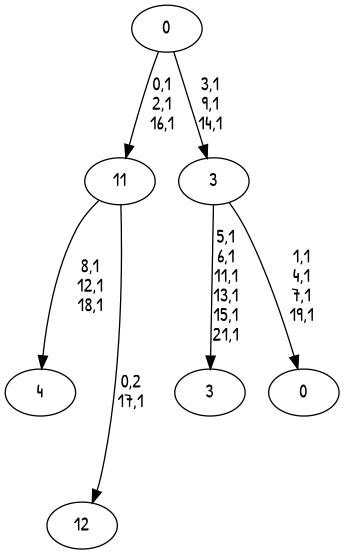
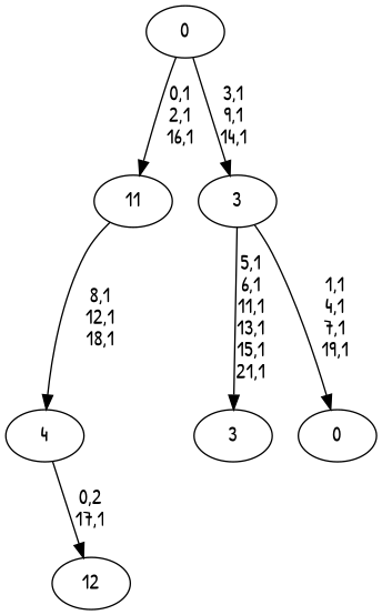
  digraph {
    fontname="Patrick Hand"
    node [fontname="Patrick Hand"]
    edge [fontname="Patrick Hand"]
    n1 [label=4]
    n2 [label=3]
    11
    12
    n5 [label=0]
    3
    0
    11 -> n1 [label="8,1\n12,1\n18,1"]
-   11 -> 12 [label="0,2\n17,1"]
+   n1 -> 12 [label="0,2\n17,1"]
    3 -> n2 [label="5,1\n6,1\n11,1\n13,1\n15,1\n21,1"]
    3 -> n5 [label="1,1\n4,1\n7,1\n19,1"]
    0 -> 11 [label="0,1\n2,1\n16,1"]
    0 -> 3 [label="3,1\n9,1\n14,1"]
  }
